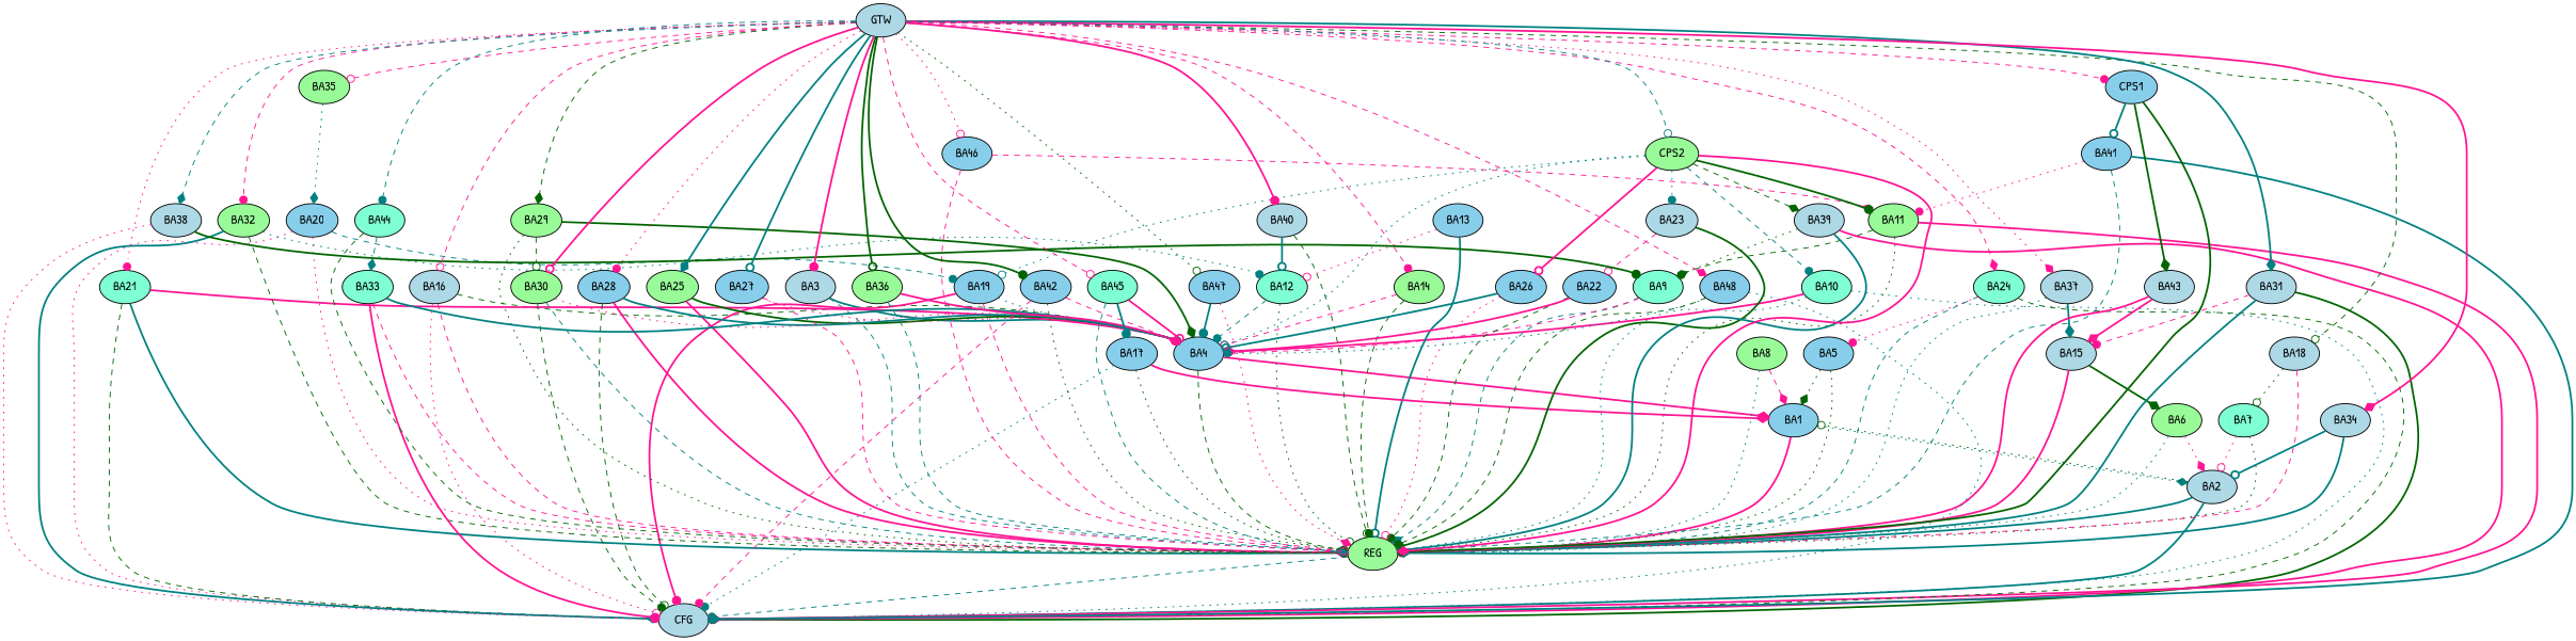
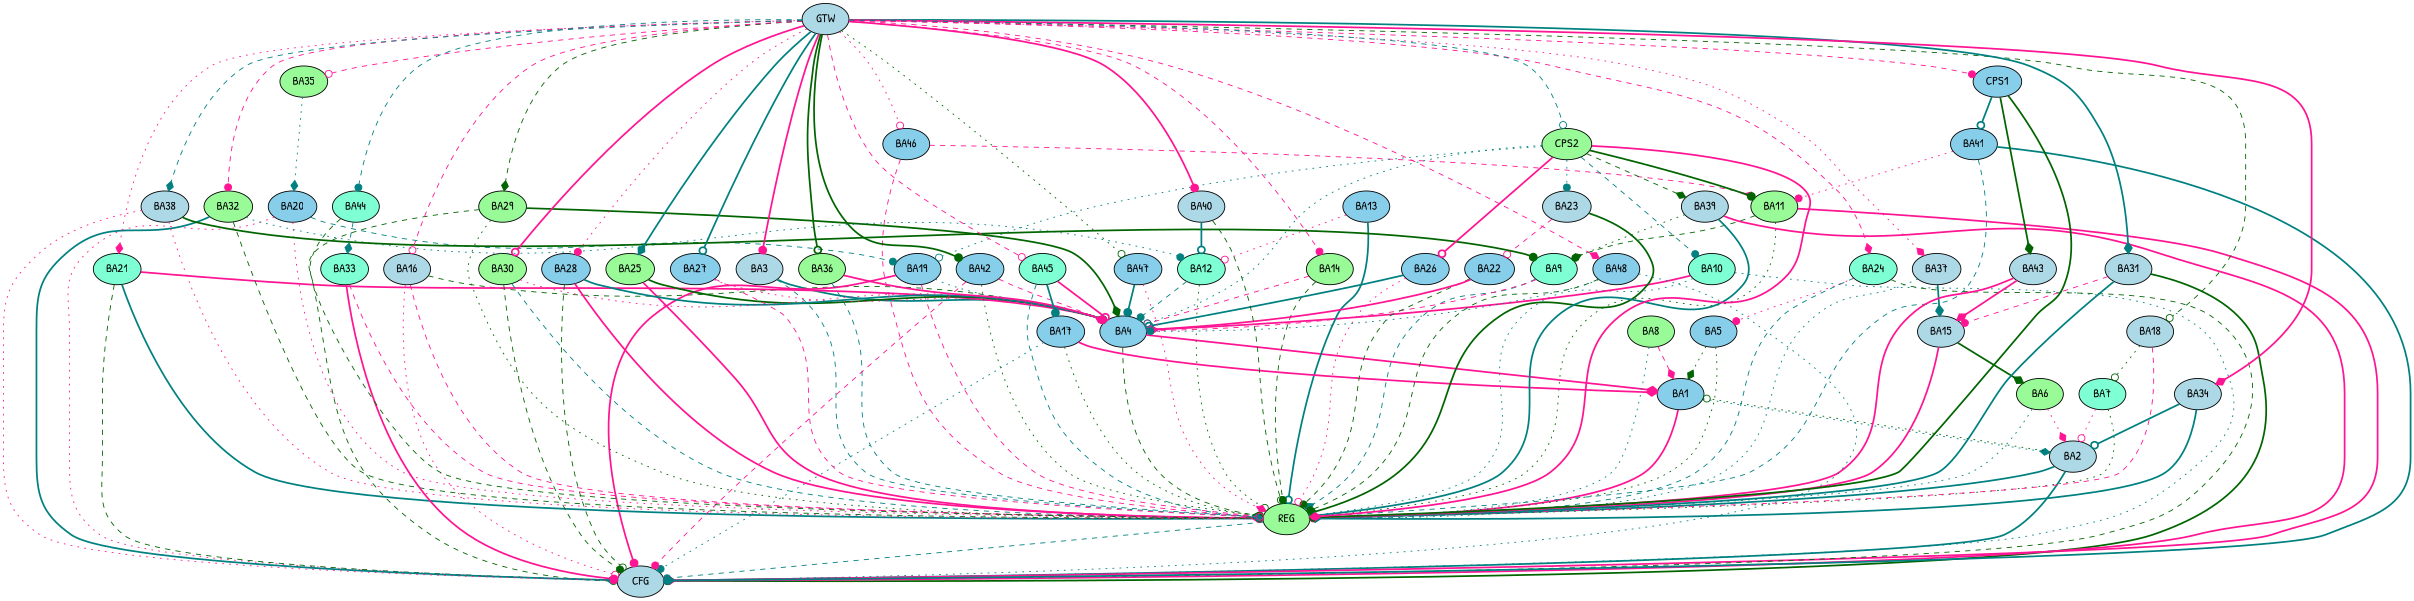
  strict digraph {
    fontname="Patrick Hand"
    node [fillcolor=skyblue fontname="Patrick Hand" style=filled]
    edge [arrowhead=diamond color=deeppink fontname="Patrick Hand" style=bold]
    n1 [label=BA1]
    n2 [fillcolor=lightblue label=BA2]
    n3 [fillcolor=palegreen label=REG]
    n4 [fillcolor=lightblue label=CFG]
    n5 [fillcolor=lightblue label=BA3]
    n6 [label=BA4]
    n7 [label=BA5]
    n8 [fillcolor=palegreen label=BA6]
    n9 [fillcolor=aquamarine label=BA7]
    n10 [fillcolor=palegreen label=BA8]
    n11 [fillcolor=aquamarine label=BA9]
    n12 [fillcolor=aquamarine label=BA10]
    n13 [fillcolor=palegreen label=BA11]
    n14 [fillcolor=aquamarine label=BA12]
    n15 [label=BA13]
    n16 [fillcolor=palegreen label=BA14]
    n17 [fillcolor=lightblue label=BA15]
    n18 [fillcolor=lightblue label=BA16]
    n19 [label=BA17]
    n20 [fillcolor=lightblue label=BA18]
    n21 [label=BA19]
    n22 [label=BA20]
    n23 [fillcolor=aquamarine label=BA21]
    n24 [label=BA22]
    n25 [fillcolor=lightblue label=BA23]
    n26 [fillcolor=aquamarine label=BA24]
    n27 [fillcolor=palegreen label=BA25]
    n28 [label=BA26]
    n29 [label=BA27]
    n30 [label=BA28]
    n31 [fillcolor=palegreen label=BA29]
    n32 [fillcolor=palegreen label=BA30]
    n33 [fillcolor=lightblue label=BA31]
    n34 [fillcolor=palegreen label=BA32]
    n35 [fillcolor=aquamarine label=BA33]
    n36 [fillcolor=lightblue label=BA34]
    n37 [fillcolor=palegreen label=BA35]
    n38 [fillcolor=palegreen label=BA36]
    n39 [fillcolor=lightblue label=BA37]
    n40 [fillcolor=lightblue label=BA38]
    n41 [fillcolor=lightblue label=BA39]
    n42 [fillcolor=lightblue label=BA40]
    n43 [label=BA41]
    n44 [label=BA42]
    n45 [fillcolor=lightblue label=BA43]
    n46 [fillcolor=aquamarine label=BA44]
    n47 [fillcolor=aquamarine label=BA45]
    n48 [label=BA46]
    n49 [label=BA47]
    n50 [label=BA48]
    n51 [label=CPS1]
    n52 [fillcolor=palegreen label=CPS2]
    n53 [fillcolor=lightblue label=GTW]
    n1 -> n2 [color=teal style=dotted]
    n1 -> n3 [arrowhead=dot]
    n2 -> n1 [arrowhead=odot color=darkgreen style=dotted]
    n2 -> n3 [arrowhead=dot color=teal]
    n2 -> n4 [color=teal]
    n3 -> n4 [arrowhead=dot color=teal style=dashed]
    n5 -> n3 [color=teal style=dashed]
    n5 -> n6 [arrowhead=odot color=teal]
    n6 -> n1
    n6 -> n3 [color=darkgreen style=dashed]
    n7 -> n1 [color=darkgreen style=dotted]
    n7 -> n3 [color=darkgreen style=dotted]
    n8 -> n2 [style=dotted]
    n8 -> n3 [color=teal style=dotted]
    n9 -> n2 [arrowhead=odot style=dotted]
    n9 -> n3 [color=darkgreen style=dotted]
    n10 -> n1 [style=dashed]
    n10 -> n3 [arrowhead=odot color=teal style=dotted]
    n11 -> n3 [color=teal style=dashed]
    n11 -> n6 [style=dashed]
    n12 -> n3 [arrowhead=odot color=teal style=dotted]
    n12 -> n4 [arrowhead=odot color=teal style=dotted]
    n12 -> n6
    n13 -> n3 [arrowhead=dot color=darkgreen style=dotted]
    n13 -> n4 [arrowhead=dot]
    n13 -> n11 [color=darkgreen style=dashed]
    n14 -> n3 [arrowhead=odot color=darkgreen style=dotted]
    n14 -> n6 [arrowhead=dot color=teal style=dashed]
    n15 -> n3 [arrowhead=odot color=teal]
    n15 -> n14 [arrowhead=odot style=dotted]
    n16 -> n3 [arrowhead=dot color=darkgreen style=dashed]
    n16 -> n6 [arrowhead=odot style=dashed]
    n17 -> n3 [arrowhead=dot]
    n17 -> n8 [color=darkgreen]
    n18 -> n3 [style=dashed]
    n18 -> n4 [arrowhead=odot style=dotted]
    n18 -> n6 [arrowhead=odot color=darkgreen style=dashed]
    n19 -> n1
    n19 -> n3 [color=darkgreen style=dotted]
    n19 -> n4 [arrowhead=dot color=teal style=dotted]
    n20 -> n3 [arrowhead=odot style=dashed]
    n20 -> n9 [arrowhead=odot color=darkgreen style=dotted]
    n21 -> n3 [arrowhead=dot style=dashed]
    n21 -> n4 [arrowhead=dot]
    n21 -> n6 [color=teal style=dotted]
    n22 -> n3 [style=dotted]
    n22 -> n4 [arrowhead=odot style=dotted]
    n22 -> n21 [arrowhead=dot color=teal style=dashed]
    n23 -> n3 [arrowhead=dot color=teal]
    n23 -> n4 [color=darkgreen style=dashed]
    n23 -> n6 [arrowhead=odot]
    n24 -> n3 [arrowhead=dot color=darkgreen style=dashed]
    n24 -> n6 [arrowhead=dot]
    n25 -> n3 [arrowhead=dot color=darkgreen]
    n25 -> n24 [arrowhead=odot style=dashed]
    n26 -> n3 [color=teal style=dashed]
    n26 -> n4 [arrowhead=odot color=darkgreen style=dashed]
    n26 -> n7 [arrowhead=dot style=dotted]
    n27 -> n3
    n27 -> n6 [arrowhead=dot color=darkgreen]
    n28 -> n3 [arrowhead=odot style=dotted]
    n28 -> n6 [arrowhead=odot color=teal]
    n29 -> n3 [arrowhead=dot style=dashed]
    n29 -> n6 [arrowhead=dot style=dotted]
    n30 -> n3 [arrowhead=odot]
    n30 -> n4 [arrowhead=odot color=darkgreen style=dashed]
    n30 -> n6 [arrowhead=odot color=teal]
    n31 -> n3 [arrowhead=dot color=darkgreen style=dotted]
-   n31 -> n32 [arrowhead=odot color=darkgreen style=dashed]
+   n31 -> n4 [arrowhead=odot color=darkgreen style=dashed]
    n31 -> n6 [color=darkgreen]
    n32 -> n3 [arrowhead=dot color=teal style=dashed]
    n32 -> n4 [arrowhead=dot color=darkgreen style=dashed]
    n32 -> n6 [arrowhead=dot style=dotted]
    n33 -> n3 [color=teal]
    n33 -> n4 [arrowhead=dot color=darkgreen]
    n33 -> n17 [arrowhead=dot style=dashed]
    n34 -> n3 [arrowhead=odot color=darkgreen style=dashed]
    n34 -> n4 [color=teal]
    n34 -> n14 [arrowhead=dot color=teal style=dotted]
    n35 -> n3 [arrowhead=odot style=dashed]
    n35 -> n4 [arrowhead=dot]
-   n35 -> n6 [arrowhead=odot color=teal]
    n36 -> n2 [arrowhead=odot color=teal]
    n36 -> n3 [color=teal]
    n37 -> n22 [color=teal style=dotted]
    n38 -> n3 [color=teal style=dashed]
    n38 -> n6 [arrowhead=odot]
    n39 -> n3 [color=teal style=dotted]
    n39 -> n17 [color=teal]
+   n40 -> n3 [arrowhead=odot style=dotted]
    n40 -> n4 [arrowhead=dot style=dotted]
    n40 -> n11 [arrowhead=dot color=darkgreen]
    n41 -> n3 [arrowhead=dot color=teal]
    n41 -> n4
    n41 -> n11 [arrowhead=dot color=darkgreen style=dotted]
    n42 -> n3 [arrowhead=odot color=darkgreen style=dashed]
    n42 -> n14 [arrowhead=odot color=teal]
    n43 -> n3 [color=teal style=dashed]
    n43 -> n4 [arrowhead=dot color=teal]
    n43 -> n13 [arrowhead=dot style=dotted]
    n44 -> n3 [arrowhead=dot color=darkgreen style=dotted]
    n44 -> n4 [arrowhead=dot style=dashed]
    n44 -> n6 [style=dashed]
    n45 -> n3 [arrowhead=dot]
    n45 -> n17
    n46 -> n3 [arrowhead=odot color=darkgreen style=dashed]
    n46 -> n35 [color=teal style=dashed]
    n47 -> n3 [color=teal style=dashed]
    n47 -> n6 [arrowhead=odot]
    n47 -> n19 [arrowhead=dot color=teal]
    n48 -> n3 [arrowhead=odot style=dashed]
    n48 -> n13 [style=dashed]
    n49 -> n3 [style=dotted]
    n49 -> n6 [arrowhead=dot color=teal]
    n50 -> n3 [arrowhead=dot color=darkgreen style=dashed]
    n50 -> n4 [color=teal style=dotted]
    n50 -> n6 [arrowhead=dot color=teal style=dotted]
    n51 -> n3 [arrowhead=odot color=darkgreen]
    n51 -> n43 [arrowhead=odot color=teal]
    n51 -> n45 [color=darkgreen]
    n52 -> n3
    n52 -> n6 [arrowhead=odot color=teal style=dotted]
    n52 -> n12 [arrowhead=dot color=teal style=dashed]
    n52 -> n13 [arrowhead=dot color=darkgreen]
    n52 -> n21 [arrowhead=odot color=teal style=dotted]
    n52 -> n25 [arrowhead=dot color=teal style=dotted]
    n52 -> n28 [arrowhead=odot]
    n52 -> n41 [color=darkgreen style=dashed]
    n53 -> n5 [arrowhead=dot]
    n53 -> n16 [arrowhead=dot style=dashed]
    n53 -> n18 [arrowhead=odot style=dashed]
    n53 -> n20 [arrowhead=odot color=darkgreen style=dashed]
-   n53 -> n23 [arrowhead=dot style=dotted]
+   n53 -> n23 [style=dotted]
    n53 -> n26 [style=dashed]
    n53 -> n27 [color=teal]
    n53 -> n29 [arrowhead=odot color=teal]
    n53 -> n30 [arrowhead=dot style=dotted]
    n53 -> n31 [color=darkgreen style=dashed]
    n53 -> n32 [arrowhead=odot]
    n53 -> n33 [color=teal]
    n53 -> n34 [arrowhead=dot style=dashed]
    n53 -> n36
    n53 -> n37 [arrowhead=odot style=dashed]
    n53 -> n38 [arrowhead=odot color=darkgreen]
    n53 -> n39 [style=dotted]
    n53 -> n40 [color=teal style=dashed]
    n53 -> n42 [arrowhead=dot]
    n53 -> n44 [arrowhead=dot color=darkgreen]
    n53 -> n46 [arrowhead=dot color=teal style=dashed]
    n53 -> n47 [arrowhead=odot style=dashed]
    n53 -> n48 [arrowhead=odot style=dotted]
    n53 -> n49 [arrowhead=odot color=darkgreen style=dotted]
    n53 -> n50 [style=dashed]
    n53 -> n51 [arrowhead=dot style=dashed]
    n53 -> n52 [arrowhead=odot color=teal style=dashed]
  }
